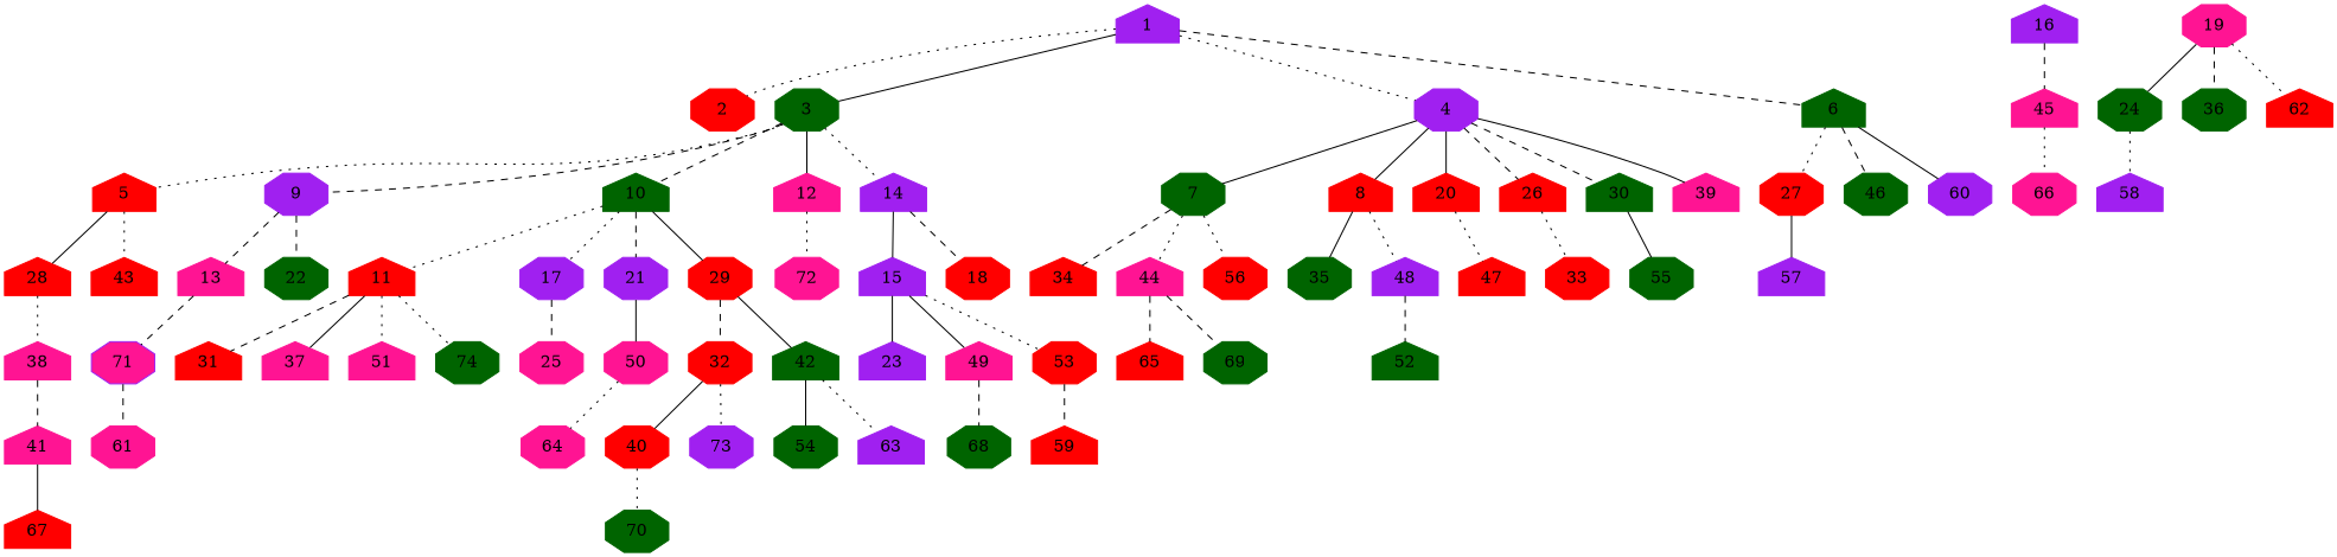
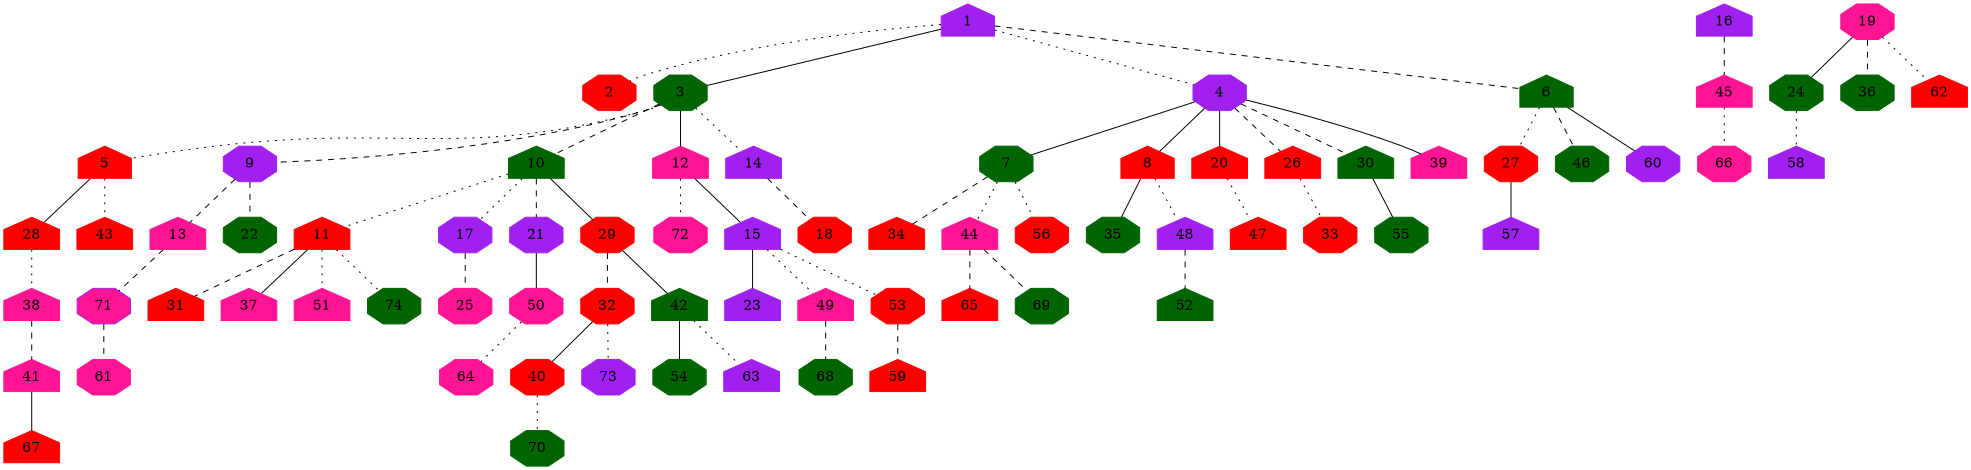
  graph {
    fontname="DejaVu Serif"
    node [color=red fontname="DejaVu Serif" shape=house style=filled]
    edge [fontname="DejaVu Serif" style=dotted]
    1 [color=purple]
    2 [shape=octagon]
    3 [color=darkgreen shape=octagon]
    4 [color=purple shape=octagon]
    6 [color=darkgreen]
    5
    9 [color=purple shape=octagon]
    10 [color=darkgreen]
    12 [color=deeppink]
    14 [color=purple]
    7 [color=darkgreen shape=octagon]
    8
    20
    26
    30 [color=darkgreen]
    39 [color=deeppink]
    27 [shape=octagon]
    46 [color=darkgreen shape=octagon]
    60 [color=purple shape=octagon]
    28
    43
    13 [color=deeppink]
    22 [color=darkgreen shape=octagon]
    11
    17 [color=purple shape=octagon]
    21 [color=purple shape=octagon]
    29 [shape=octagon]
    72 [color=deeppink shape=octagon]
    15 [color=purple]
    18 [shape=octagon]
    34
    44 [color=deeppink]
    56 [shape=octagon]
    35 [color=darkgreen shape=octagon]
    48 [color=purple]
    47
    33 [shape=octagon]
    55 [color=darkgreen shape=octagon]
    38 [color=deeppink]
    57 [color=purple]
    65
    69 [color=darkgreen shape=octagon]
    52 [color=darkgreen]
    71 [color=purple fillcolor=deeppink shape=octagon]
    31
    37 [color=deeppink]
    51 [color=deeppink]
    74 [color=darkgreen shape=octagon]
    25 [color=deeppink shape=octagon]
    50 [color=deeppink shape=octagon]
    32 [shape=octagon]
    42 [color=darkgreen]
    16 [color=purple]
    45 [color=deeppink]
    19 [color=deeppink shape=octagon]
    24 [color=darkgreen shape=octagon]
    36 [color=darkgreen shape=octagon]
    62
    61 [color=deeppink shape=octagon]
    23 [color=purple]
    49 [color=deeppink]
    53 [shape=octagon]
    68 [color=darkgreen shape=octagon]
    59
    66 [color=deeppink shape=octagon]
    58 [color=purple]
    64 [color=deeppink shape=octagon]
    41 [color=deeppink]
    40 [shape=octagon]
    73 [color=purple shape=octagon]
    54 [color=darkgreen shape=octagon]
    63 [color=purple]
    70 [color=darkgreen shape=octagon]
    67
    1 -- 2
    1 -- 3 [style=solid]
    1 -- 4
    1 -- 6 [style=dashed]
    3 -- 5
    3 -- 9 [style=dashed]
    3 -- 10 [style=dashed]
    3 -- 12 [style=solid]
    3 -- 14
    4 -- 7 [style=solid]
    4 -- 8 [style=solid]
    4 -- 20 [style=solid]
    4 -- 26 [style=dashed]
    4 -- 30 [style=dashed]
    4 -- 39 [style=solid]
    6 -- 27
    6 -- 46 [style=dashed]
    6 -- 60 [style=solid]
    5 -- 28 [style=solid]
    5 -- 43
    9 -- 13 [style=dashed]
    9 -- 22 [style=dashed]
    10 -- 11
    10 -- 17
    10 -- 21 [style=dashed]
    10 -- 29 [style=solid]
    12 -- 72
-   14 -- 15 [style=solid]
+   12 -- 15 [style=solid]
    14 -- 18 [style=dashed]
    7 -- 34 [style=dashed]
    7 -- 44
    7 -- 56
    8 -- 35 [style=solid]
    8 -- 48
    20 -- 47
    26 -- 33
    30 -- 55 [style=solid]
    27 -- 57 [style=solid]
    28 -- 38
    13 -- 71 [style=dashed]
    11 -- 31 [style=dashed]
    11 -- 37 [style=solid]
    11 -- 51
    11 -- 74
    17 -- 25 [style=dashed]
    21 -- 50 [style=solid]
    29 -- 32 [style=dashed]
    29 -- 42 [style=solid]
    15 -- 23 [style=solid]
-   15 -- 49 [style=solid]
+   15 -- 49
    15 -- 53
    44 -- 65 [style=dashed]
    44 -- 69 [style=dashed]
    48 -- 52 [style=dashed]
    38 -- 41 [style=dashed]
    71 -- 61 [style=dashed]
    50 -- 64
    32 -- 40 [style=solid]
    32 -- 73
    42 -- 54 [style=solid]
    42 -- 63
    16 -- 45 [style=dashed]
    45 -- 66
    19 -- 24 [style=solid]
    19 -- 36 [style=dashed]
    19 -- 62
    24 -- 58
    49 -- 68 [style=dashed]
    53 -- 59 [style=dashed]
    41 -- 67 [style=solid]
    40 -- 70
  }
